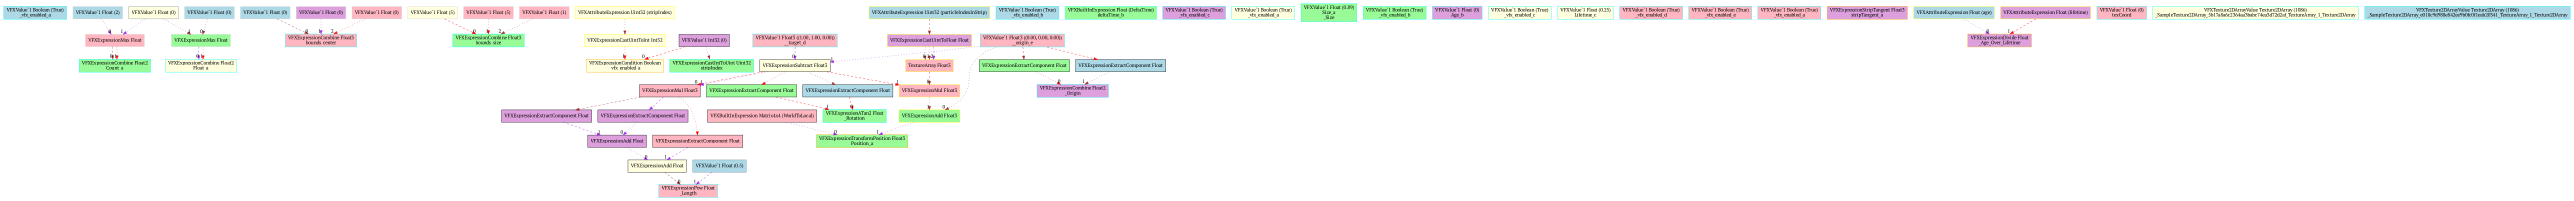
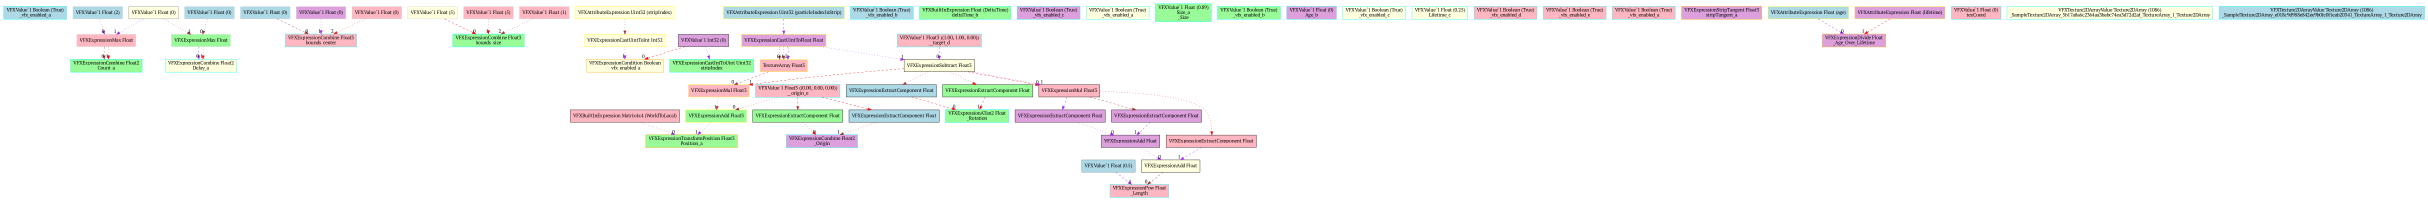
  digraph {
    fontname="PT Serif"
    node [color=cyan fillcolor=lightpink fontname="PT Serif" shape=box style=filled]
    edge [color=brown fontname="PT Serif" headlabel=0 style=dotted]
    n1 [fillcolor=lightblue label="VFXValue`1 Boolean (True)\n_vfx_enabled_a"]
    n2 [fillcolor=palegreen label="VFXExpressionCombine Float2\nCount_a"]
    n3 [color=lightgray label="VFXExpressionMax Float"]
    n4 [color=lightgray fillcolor=lightblue label="VFXValue`1 Float (2)"]
    n5 [color=lightslategray fillcolor=lightyellow label="VFXValue`1 Float (0)"]
    n6 [color=lightgray fillcolor=palegreen label="VFXExpressionMax Float"]
-   n7 [fillcolor=lightyellow label="VFXExpressionCombine Float2\nFloat_a"]
+   n7 [fillcolor=lightyellow label="VFXExpressionCombine Float2\nDelay_a"]
    n8 [color=lightgray fillcolor=lightblue label="VFXValue`1 Float (0)"]
    n9 [label="VFXExpressionCombine Float3\nbounds_center"]
    n10 [color=lightgray fillcolor=lightblue label="VFXValue`1 Float (0)"]
    n11 [color=lightgray fillcolor=plum label="VFXValue`1 Float (0)"]
    n12 [color=lightgray label="VFXValue`1 Float (0)"]
    n13 [fillcolor=palegreen label="VFXExpressionCombine Float3\nbounds_size"]
    n14 [color=lightgray fillcolor=lightyellow label="VFXValue`1 Float (5)"]
    n15 [color=lightgray label="VFXValue`1 Float (5)"]
    n16 [color=lightgray label="VFXValue`1 Float (1)"]
    n17 [color=orange fillcolor=lightyellow label="VFXExpressionCondition Boolean\n_vfx_enabled_a"]
    n18 [fillcolor=plum label="VFXValue`1 Int32 (0)" color=""]
    n19 [fillcolor=palegreen label="VFXExpressionCastIntToUint Uint32\nstripIndex"]
    n20 [color=yellow fillcolor=lightyellow label="VFXExpressionCastUintToInt Int32"]
    n21 [color=yellow fillcolor=lightyellow label="VFXAttributeExpression Uint32 (stripIndex)"]
    n22 [color=orange fillcolor=palegreen label="VFXExpressionTransformPosition Float3\nPosition_a"]
    n23 [label="VFXBuiltInExpression Matrix4x4 (WorldToLocal)" color=""]
    n24 [color=yellow fillcolor=palegreen label="VFXExpressionAdd Float3"]
    n25 [label="VFXValue`1 Float3 ((0.00, 0.00, 0.00))\n__origin_e"]
    n26 [fillcolor=lightyellow label="VFXExpressionSubtract Float3" color=""]
    n27 [fillcolor=palegreen label="VFXExpressionExtractComponent Float" color=""]
    n28 [fillcolor=lightblue label="VFXExpressionExtractComponent Float" color=""]
    n29 [color=yellow label="VFXExpressionMul Float3"]
    n30 [fillcolor=lightblue label="VFXExpressionExtractComponent Float" color=""]
    n31 [fillcolor=palegreen label="VFXExpressionExtractComponent Float" color=""]
    n32 [label="VFXExpressionMul Float3" color=""]
    n33 [fillcolor=plum label="VFXExpressionCombine Float2\n_Origin"]
    n34 [color=yellow label="TextureArray Float3"]
    n35 [color=yellow fillcolor=plum label="VFXExpressionCastUintToFloat Float"]
    n36 [color=yellow fillcolor=lightblue label="VFXAttributeExpression Uint32 (particleIndexInStrip)"]
    n37 [fillcolor=palegreen label="VFXExpressionATan2 Float\n_Rotation"]
    n38 [fillcolor=plum label="VFXExpressionExtractComponent Float" color=""]
    n39 [fillcolor=plum label="VFXExpressionExtractComponent Float" color=""]
    n40 [label="VFXExpressionExtractComponent Float" color=""]
    n41 [label="VFXValue`1 Float3 ((1.00, 1.00, 0.00))\n__target_d"]
    n42 [fillcolor=lightblue label="VFXValue`1 Boolean (True)\n_vfx_enabled_b"]
    n43 [fillcolor=palegreen label="VFXBuiltInExpression Float (DeltaTime)\ndeltaTime_b"]
    n44 [fillcolor=plum label="VFXValue`1 Boolean (True)\n_vfx_enabled_c"]
    n45 [fillcolor=lightyellow label="VFXValue`1 Boolean (True)\n_vfx_enabled_a"]
    n46 [fillcolor=palegreen label="VFXValue`1 Float (0.89)\nSize_a\n_Size"]
    n47 [fillcolor=palegreen label="VFXValue`1 Boolean (True)\n_vfx_enabled_b"]
    n48 [fillcolor=plum label="VFXValue`1 Float (0)\nAge_b"]
    n49 [fillcolor=lightyellow label="VFXValue`1 Boolean (True)\n_vfx_enabled_c"]
    n50 [fillcolor=lightyellow label="VFXValue`1 Float (0.25)\nLifetime_c"]
    n51 [label="VFXValue`1 Boolean (True)\n_vfx_enabled_d"]
    n52 [label="VFXValue`1 Boolean (True)\n_vfx_enabled_e"]
    n53 [label="VFXValue`1 Boolean (True)\n_vfx_enabled_a"]
    n54 [color=orange fillcolor=plum label="VFXExpressionStripTangent Float3\nstripTangent_a"]
    n55 [label="VFXExpressionPow Float\n_Length"]
    n56 [fillcolor=lightyellow label="VFXExpressionAdd Float" color=""]
    n57 [fillcolor=plum label="VFXExpressionAdd Float" color=""]
    n58 [color=lightslategray fillcolor=lightblue label="VFXValue`1 Float (0.5)"]
    n59 [color=orange fillcolor=plum label="VFXExpressionDivide Float\n_Age_Over_Lifetime"]
    n60 [color=yellow fillcolor=lightblue label="VFXAttributeExpression Float (age)"]
    n61 [color=yellow fillcolor=plum label="VFXAttributeExpression Float (lifetime)"]
    n62 [label="VFXValue`1 Float (0)\ntexCoord"]
    n63 [fillcolor=lightyellow label="VFXTexture2DArrayValue Texture2DArray (1086)\n_SampleTexture2DArray_5b17a8a6c2364aa3babc74ea3d72d2af_TextureArray_1_Texture2DArray"]
    n64 [fillcolor=lightblue label="VFXTexture2DArrayValue Texture2DArray (1086)\n_SampleTexture2DArray_e018c9d988e842ee9b0fc0f1eab20341_TextureArray_1_Texture2DArray"]
    n3 -> n2 [style=dashed]
    n3 -> n2 [color=red headlabel=1]
    n4 -> n3 [color=purple]
    n5 -> n3 [color=purple headlabel=1]
    n5 -> n6 [headlabel=1]
    n6 -> n7 [color=purple style=dashed]
    n6 -> n7 [color=red headlabel=1]
    n8 -> n6
    n10 -> n9 [style=dashed]
    n11 -> n9 [color=purple headlabel=1]
    n12 -> n9 [color=red headlabel=2]
    n14 -> n13 [color=red style=dashed]
    n15 -> n13 [color=red headlabel=1]
    n16 -> n13 [headlabel=2]
    n18 -> n17 [color=red style=dashed]
-   n18 -> n19 [headlabel=""]
-   n20 -> n17 [color=red headlabel=1]
+   n18 -> n19 [color=purple headlabel=""]
+   n20 -> n17 [color=purple headlabel=1]
    n21 -> n20 [headlabel=""]
    n23 -> n22 [color=purple]
    n24 -> n22 [color=purple headlabel=1]
    n25 -> n24
-   n25 -> n26 [color=purple headlabel=1]
+   n35 -> n26 [color=purple headlabel=1]
    n25 -> n27 [style=dashed headlabel=""]
    n25 -> n28 [color=red style=dashed headlabel=""]
    n26 -> n29 [color=red headlabel=1 style=dashed]
    n26 -> n30 [headlabel=""]
    n26 -> n31 [color=red headlabel=""]
    n26 -> n32 [color=red style=dashed]
    n26 -> n32 [color=purple headlabel=1]
    n27 -> n33 [color=red]
    n28 -> n33 [headlabel=1]
    n29 -> n24 [headlabel=1]
    n30 -> n37 [color=red style=dashed]
    n31 -> n37 [color=red headlabel=1 style=dashed]
    n32 -> n38 [color=purple style=dashed headlabel=""]
    n32 -> n39 [style=dashed headlabel=""]
    n32 -> n40 [color=red headlabel=""]
    n34 -> n29 [style=dashed]
    n35 -> n34
    n35 -> n34 [headlabel=1]
    n35 -> n34 [color=purple headlabel=2 style=dashed]
-   n36 -> n35 [style=dashed headlabel=""]
+   n36 -> n35 [color=purple style=dashed headlabel=""]
    n38 -> n57 [color=purple]
    n39 -> n57 [color=purple headlabel=1 style=dashed]
    n40 -> n56 [color=purple headlabel=1 style=dashed]
    n41 -> n26 [color=purple style=dashed]
    n56 -> n55 [style=dashed]
    n57 -> n56 [color=purple]
    n58 -> n55 [color=purple headlabel=1 style=dashed]
-   n60 -> n59 [color=purple]
+   n60 -> n59 [color=purple style=dashed]
    n61 -> n59 [color=red headlabel=1 style=dashed]
  }
